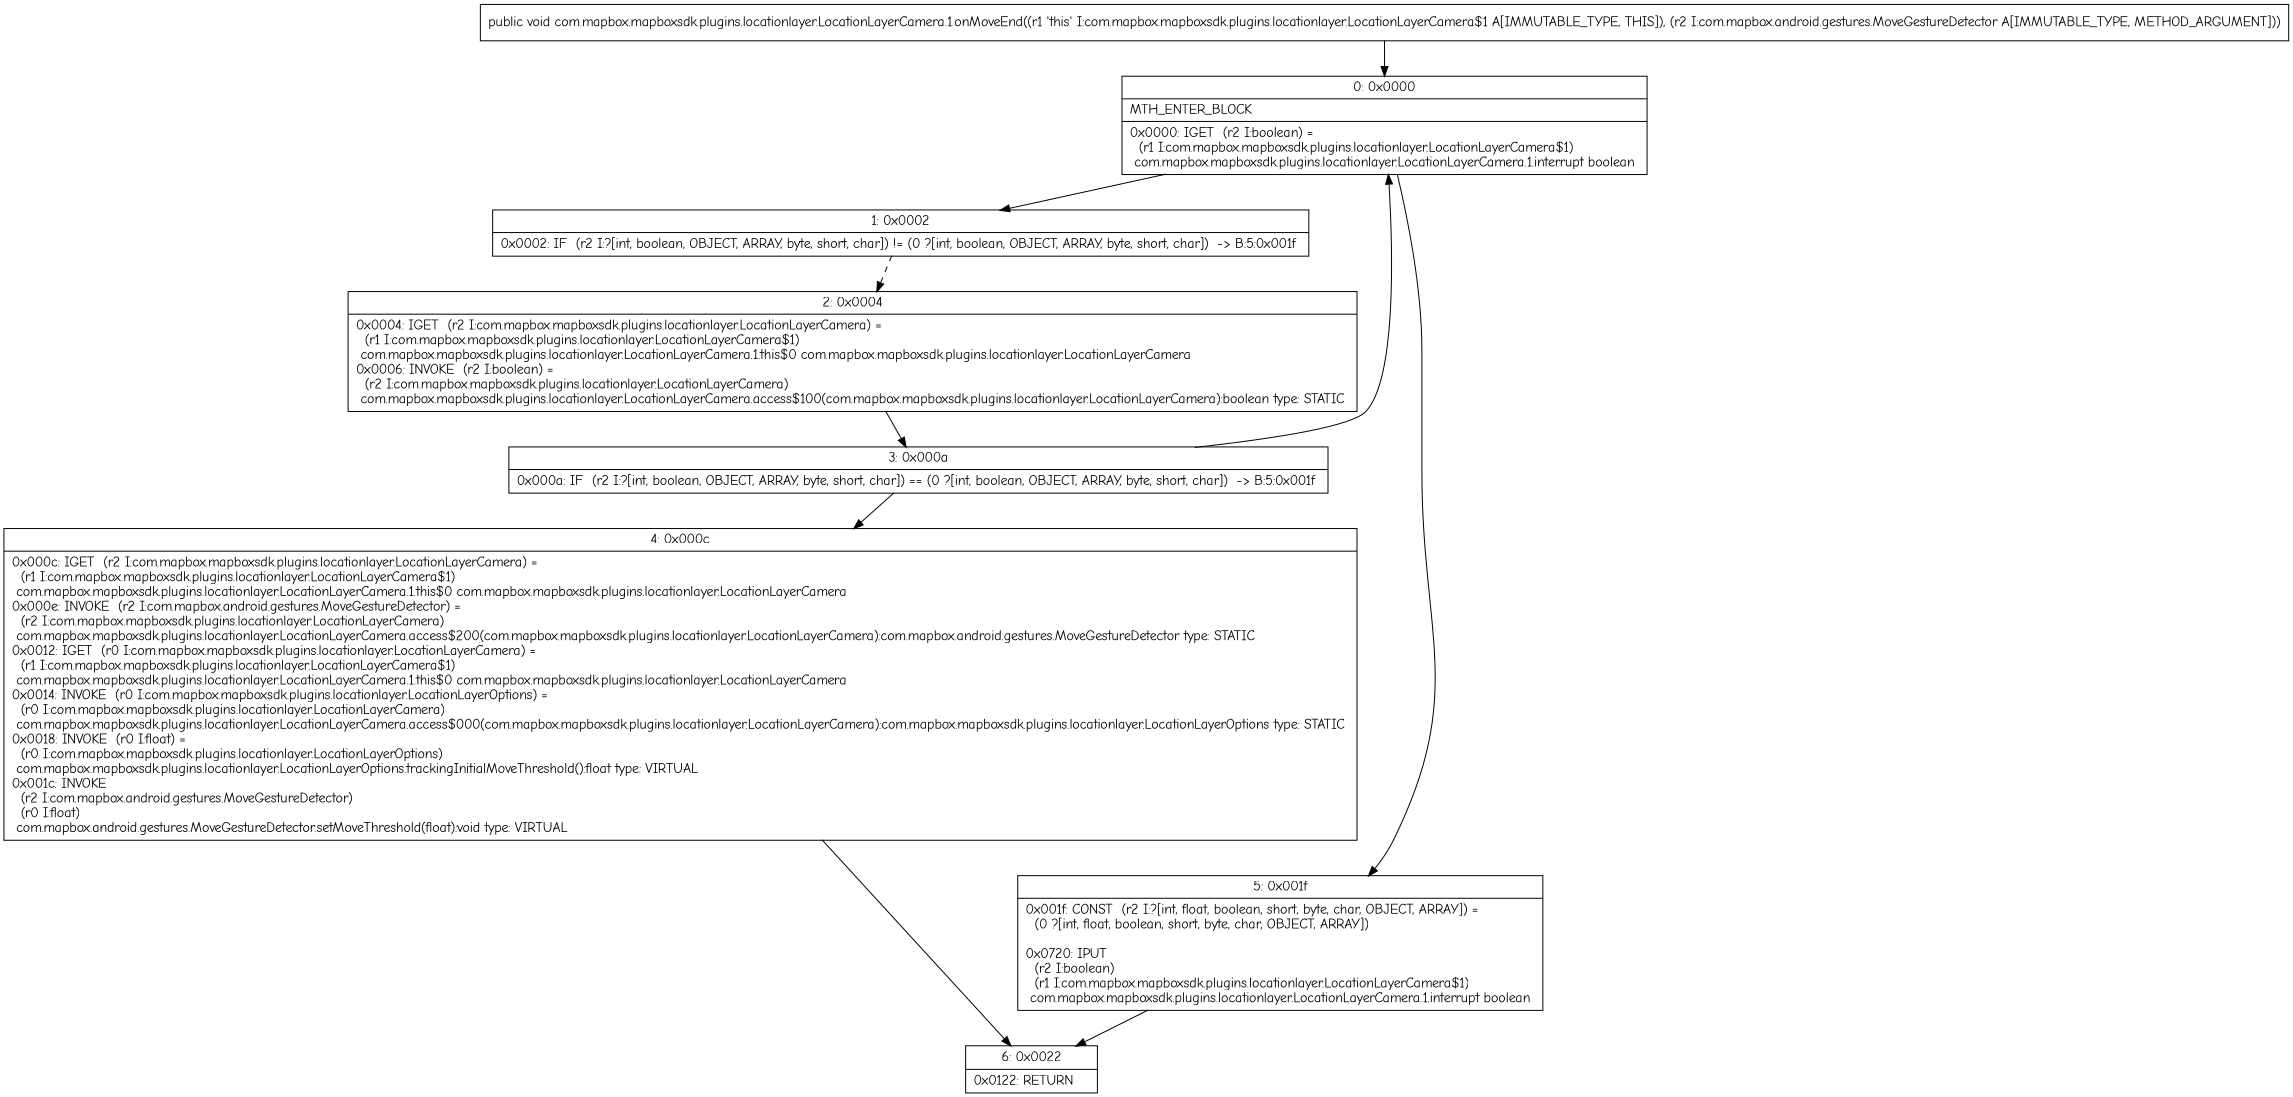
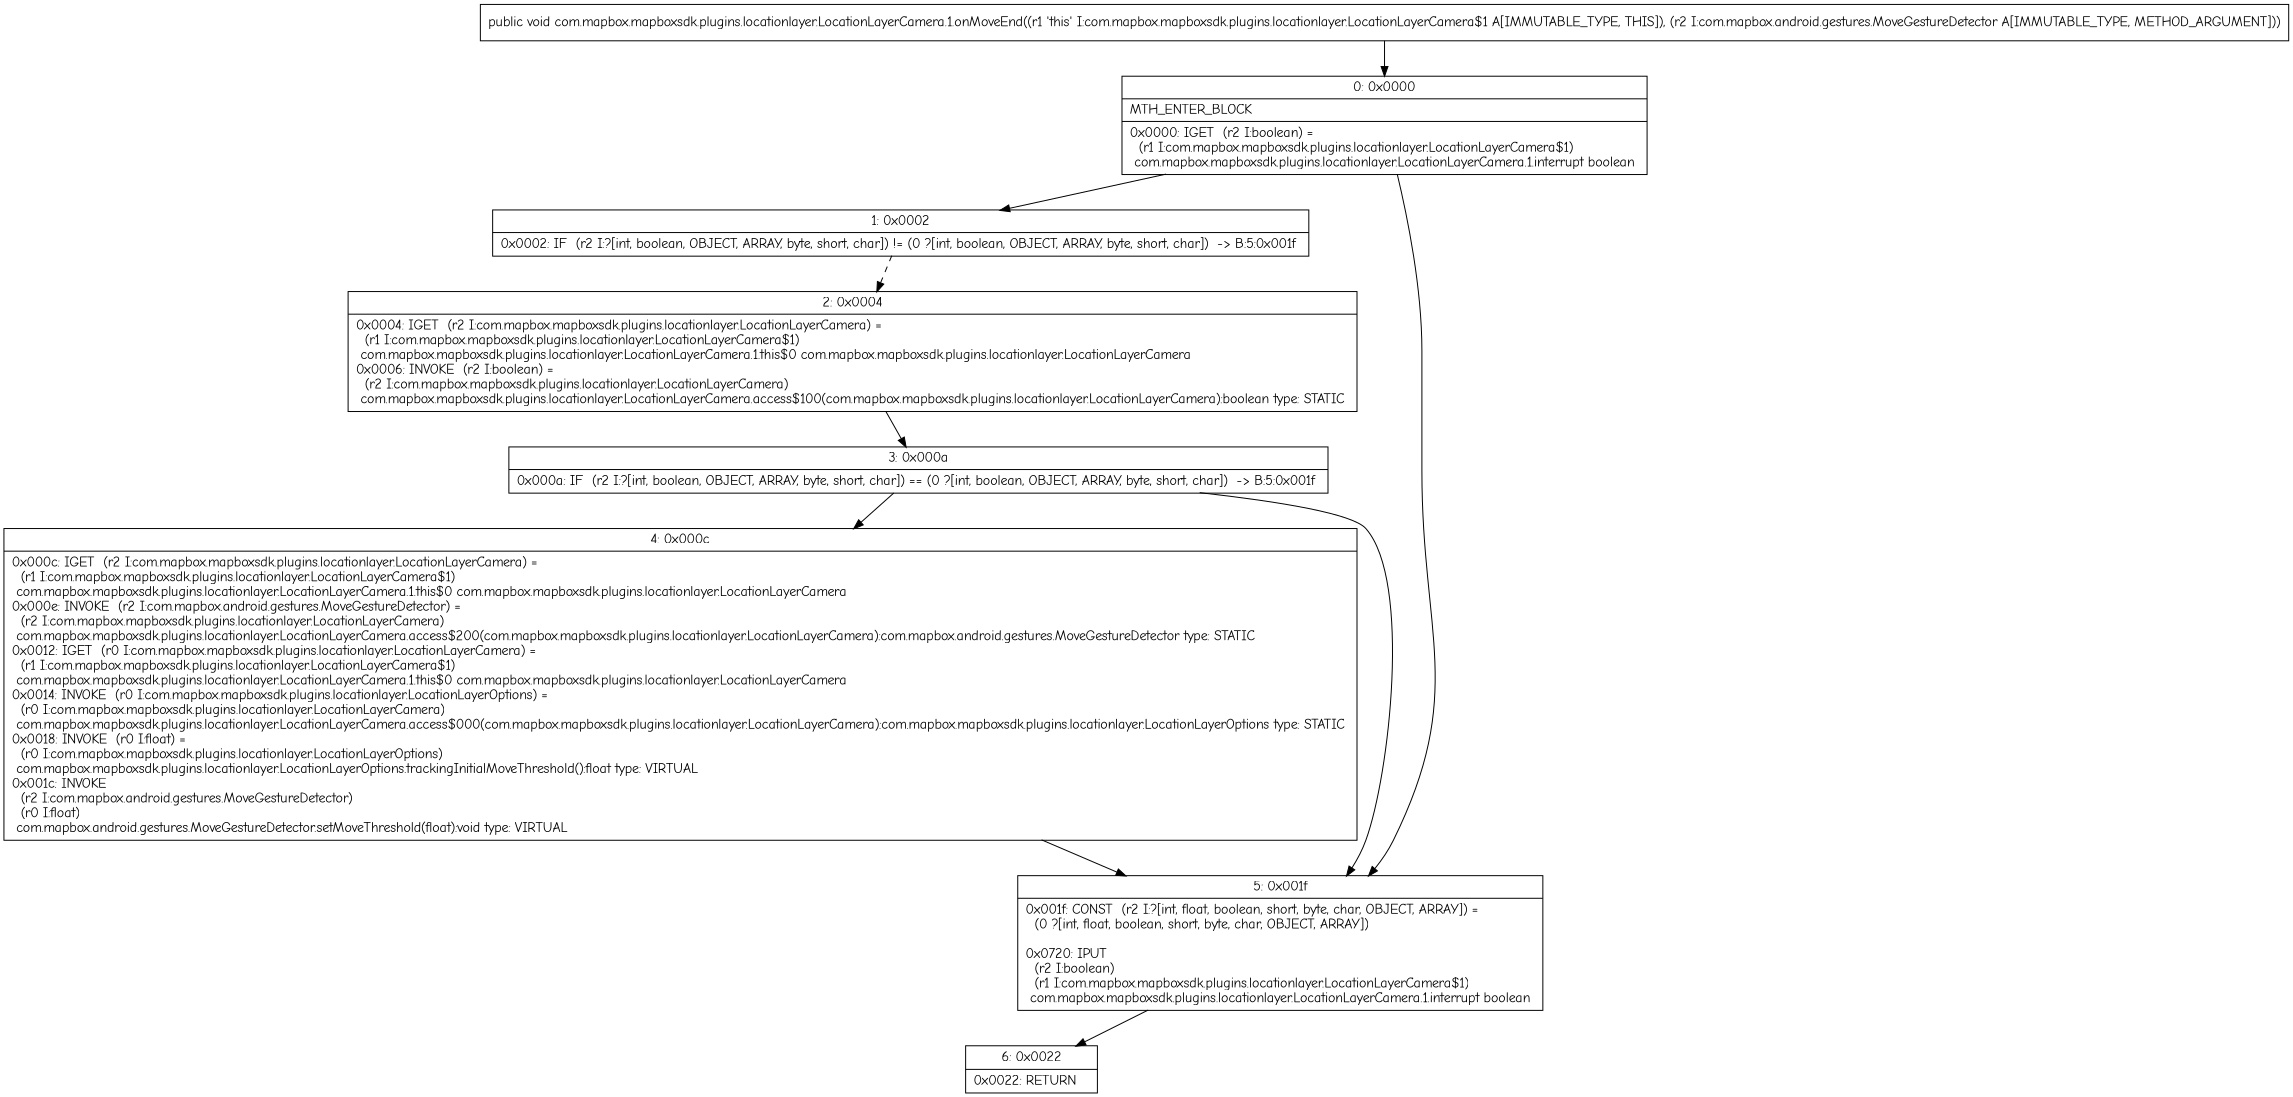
  digraph {
    fontname="Comic Neue"
    node [fontname="Comic Neue" shape=record]
    edge [fontname="Comic Neue"]
    n1 [label="{0\:\ 0x0000|MTH_ENTER_BLOCK\l|0x0000: IGET  (r2 I:boolean) = \l  (r1 I:com.mapbox.mapboxsdk.plugins.locationlayer.LocationLayerCamera$1)\l com.mapbox.mapboxsdk.plugins.locationlayer.LocationLayerCamera.1.interrupt boolean \l}"]
    n2 [label="{1\:\ 0x0002|0x0002: IF  (r2 I:?[int, boolean, OBJECT, ARRAY, byte, short, char]) != (0 ?[int, boolean, OBJECT, ARRAY, byte, short, char])  \-\> B:5:0x001f \l}"]
    n3 [label="{5\:\ 0x001f|0x001f: CONST  (r2 I:?[int, float, boolean, short, byte, char, OBJECT, ARRAY]) = \l  (0 ?[int, float, boolean, short, byte, char, OBJECT, ARRAY])\l \l0x0720: IPUT  \l  (r2 I:boolean)\l  (r1 I:com.mapbox.mapboxsdk.plugins.locationlayer.LocationLayerCamera$1)\l com.mapbox.mapboxsdk.plugins.locationlayer.LocationLayerCamera.1.interrupt boolean \l}"]
    n4 [label="{2\:\ 0x0004|0x0004: IGET  (r2 I:com.mapbox.mapboxsdk.plugins.locationlayer.LocationLayerCamera) = \l  (r1 I:com.mapbox.mapboxsdk.plugins.locationlayer.LocationLayerCamera$1)\l com.mapbox.mapboxsdk.plugins.locationlayer.LocationLayerCamera.1.this$0 com.mapbox.mapboxsdk.plugins.locationlayer.LocationLayerCamera \l0x0006: INVOKE  (r2 I:boolean) = \l  (r2 I:com.mapbox.mapboxsdk.plugins.locationlayer.LocationLayerCamera)\l com.mapbox.mapboxsdk.plugins.locationlayer.LocationLayerCamera.access$100(com.mapbox.mapboxsdk.plugins.locationlayer.LocationLayerCamera):boolean type: STATIC \l}"]
    n5 [label="{3\:\ 0x000a|0x000a: IF  (r2 I:?[int, boolean, OBJECT, ARRAY, byte, short, char]) == (0 ?[int, boolean, OBJECT, ARRAY, byte, short, char])  \-\> B:5:0x001f \l}"]
-   n6 [label="{6\:\ 0x0022|0x0122: RETURN   \l}"]
+   n6 [label="{6\:\ 0x0022|0x0022: RETURN   \l}"]
    n7 [label="{4\:\ 0x000c|0x000c: IGET  (r2 I:com.mapbox.mapboxsdk.plugins.locationlayer.LocationLayerCamera) = \l  (r1 I:com.mapbox.mapboxsdk.plugins.locationlayer.LocationLayerCamera$1)\l com.mapbox.mapboxsdk.plugins.locationlayer.LocationLayerCamera.1.this$0 com.mapbox.mapboxsdk.plugins.locationlayer.LocationLayerCamera \l0x000e: INVOKE  (r2 I:com.mapbox.android.gestures.MoveGestureDetector) = \l  (r2 I:com.mapbox.mapboxsdk.plugins.locationlayer.LocationLayerCamera)\l com.mapbox.mapboxsdk.plugins.locationlayer.LocationLayerCamera.access$200(com.mapbox.mapboxsdk.plugins.locationlayer.LocationLayerCamera):com.mapbox.android.gestures.MoveGestureDetector type: STATIC \l0x0012: IGET  (r0 I:com.mapbox.mapboxsdk.plugins.locationlayer.LocationLayerCamera) = \l  (r1 I:com.mapbox.mapboxsdk.plugins.locationlayer.LocationLayerCamera$1)\l com.mapbox.mapboxsdk.plugins.locationlayer.LocationLayerCamera.1.this$0 com.mapbox.mapboxsdk.plugins.locationlayer.LocationLayerCamera \l0x0014: INVOKE  (r0 I:com.mapbox.mapboxsdk.plugins.locationlayer.LocationLayerOptions) = \l  (r0 I:com.mapbox.mapboxsdk.plugins.locationlayer.LocationLayerCamera)\l com.mapbox.mapboxsdk.plugins.locationlayer.LocationLayerCamera.access$000(com.mapbox.mapboxsdk.plugins.locationlayer.LocationLayerCamera):com.mapbox.mapboxsdk.plugins.locationlayer.LocationLayerOptions type: STATIC \l0x0018: INVOKE  (r0 I:float) = \l  (r0 I:com.mapbox.mapboxsdk.plugins.locationlayer.LocationLayerOptions)\l com.mapbox.mapboxsdk.plugins.locationlayer.LocationLayerOptions.trackingInitialMoveThreshold():float type: VIRTUAL \l0x001c: INVOKE  \l  (r2 I:com.mapbox.android.gestures.MoveGestureDetector)\l  (r0 I:float)\l com.mapbox.android.gestures.MoveGestureDetector.setMoveThreshold(float):void type: VIRTUAL \l}"]
    n8 [label="{public void com.mapbox.mapboxsdk.plugins.locationlayer.LocationLayerCamera.1.onMoveEnd((r1 'this' I:com.mapbox.mapboxsdk.plugins.locationlayer.LocationLayerCamera$1 A[IMMUTABLE_TYPE, THIS]), (r2 I:com.mapbox.android.gestures.MoveGestureDetector A[IMMUTABLE_TYPE, METHOD_ARGUMENT])) }"]
    n1 -> n2
    n1 -> n3
    n2 -> n4 [style=dashed]
    n3 -> n6
    n4 -> n5
-   n5 -> n1
+   n5 -> n3
    n5 -> n7 [style=solid]
-   n7 -> n6
+   n7 -> n3
    n8 -> n1
  }
